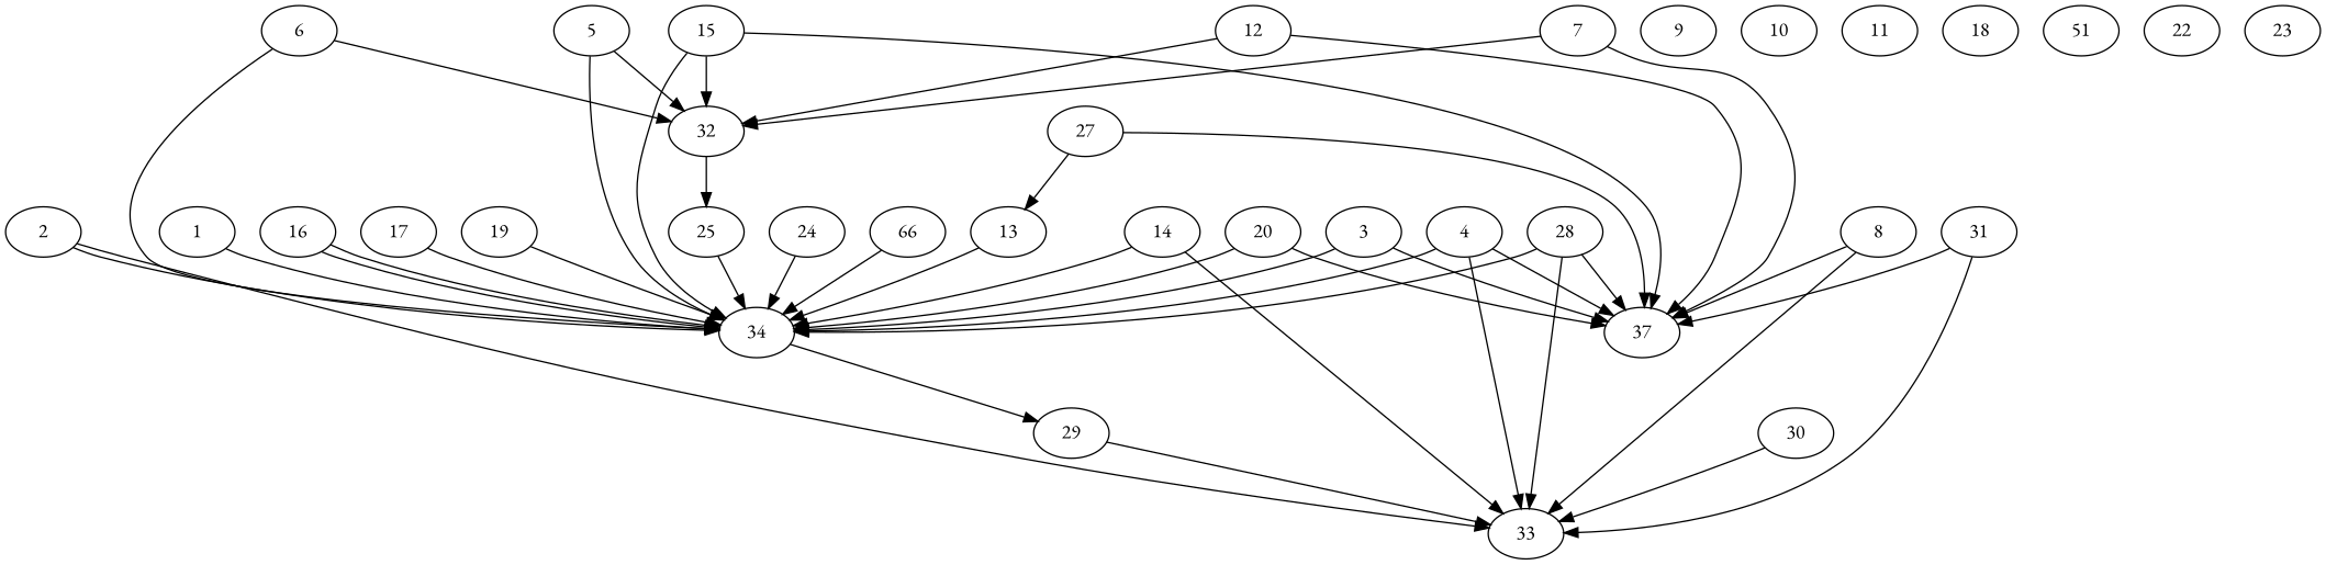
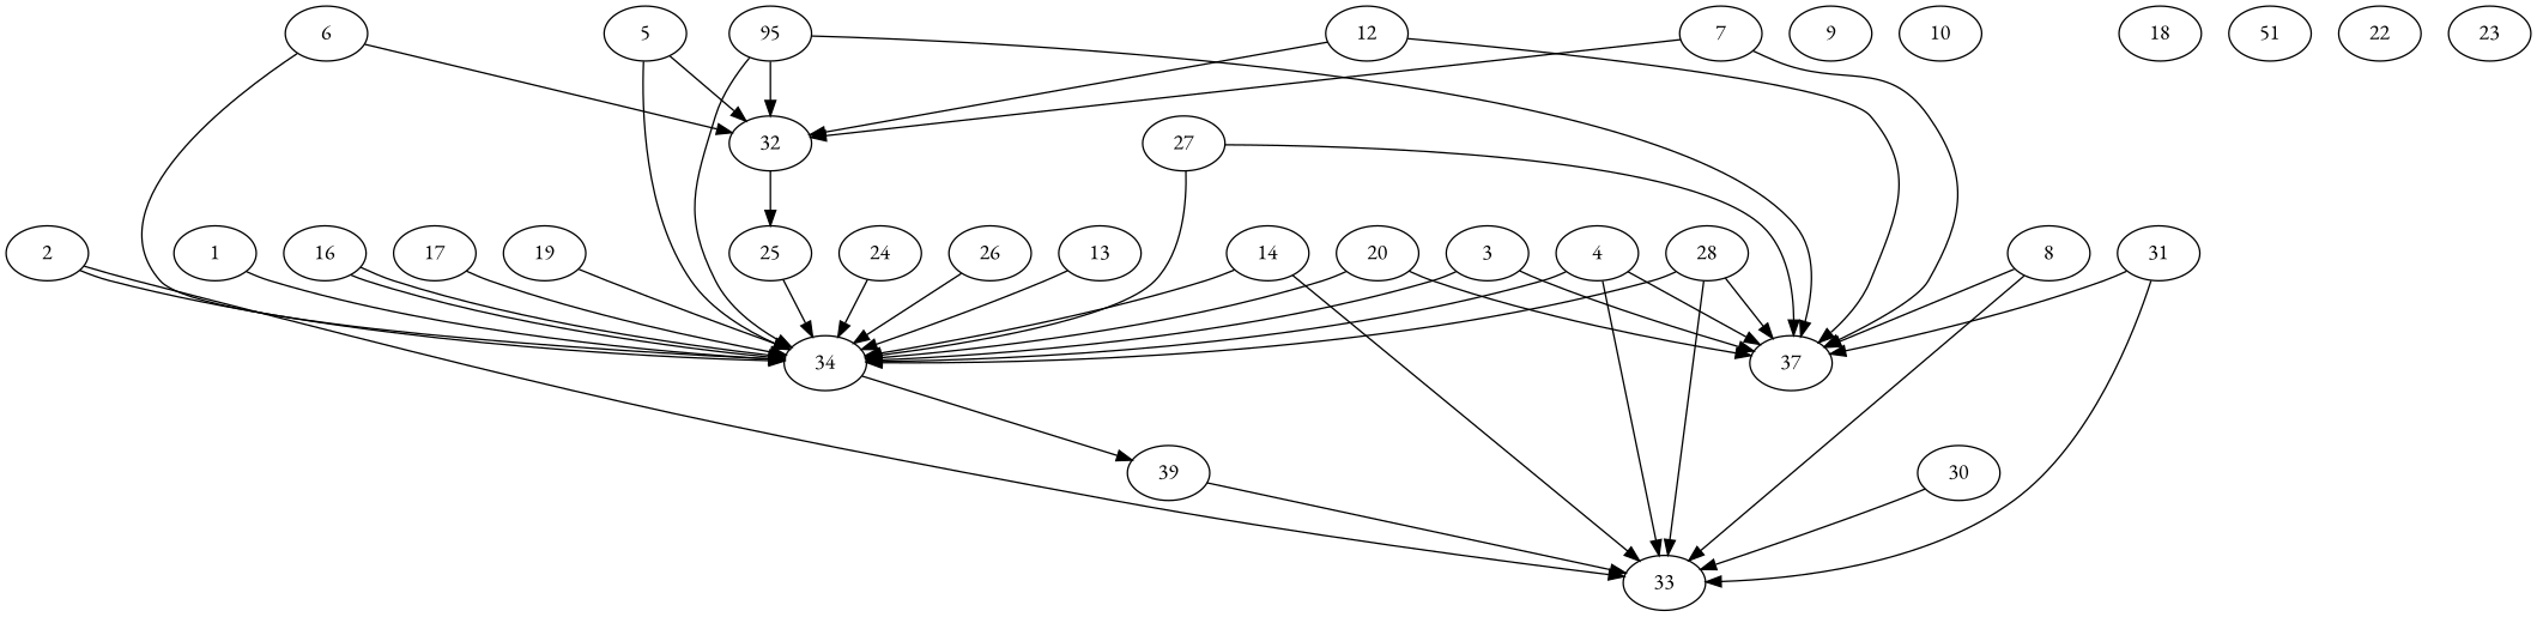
  digraph {
    fontname="EB Garamond"
    node [alpha=0.10 fontname="EB Garamond"]
    edge [fontname="EB Garamond"]
    1 [alpha=0.09 expect_size=30304256]
    34 [alpha=0.00 expect_size=39157760]
-   29 [alpha=0.05 expect_size=42540032]
+   29 [alpha=0.05 expect_size=42540032 label=39]
    2 [alpha=0.16 expect_size=27142144]
    33 [alpha=0.19 expect_size=15386624]
    3 [alpha=0.19 expect_size=11503616]
    n7 [alpha=0.19 expect_size=25127936 label=37]
    4 [alpha=0.13 expect_size=36757504]
    5 [alpha=0.17 expect_size=13283328]
    32 [alpha=0.02 expect_size=16671744]
    25 [alpha=0.01 expect_size=16942080]
    6 [alpha=0.05 expect_size=15804416]
    7 [alpha=0.16 expect_size=17483776]
    8 [alpha=0.16 expect_size=39798784]
    9 [alpha=0.11 expect_size=32442368]
    10 [alpha=0.07 expect_size=49619968]
-   11 [alpha=0.05 expect_size=5736448]
    12 [expect_size=28118016]
    13 [alpha=0.14 expect_size=17593344]
    14 [alpha=0.06 expect_size=15571968]
-   15 [alpha=0.09 expect_size=45763584]
+   15 [alpha=0.09 expect_size=45763584 label=95]
    16 [expect_size=38212608]
    17 [alpha=0.15 expect_size=51089408]
    18 [alpha=0.17 expect_size=40564736]
    19 [alpha=0.05 expect_size=31354880]
    20 [alpha=0.13 expect_size=9550848]
    n27 [alpha=0.11 expect_size=25750528 label=51]
    22 [alpha=0.19 expect_size=38684672]
    23 [expect_size=15634432]
    24 [alpha=0.14 expect_size=49525760]
-   26 [alpha=0.13 expect_size=37590016 label=66]
+   26 [alpha=0.13 expect_size=37590016]
    27 [expect_size=14260224]
    28 [alpha=0.02 expect_size=49873920]
    30 [alpha=0.07 expect_size=6543360]
    31 [expect_size=36753408]
    1 -> 34
    34 -> 29
    29 -> 33
    2 -> 34
    2 -> 33
    3 -> 34
    3 -> n7
    4 -> 34
    4 -> 33
    4 -> n7
    5 -> 34
    5 -> 32
    32 -> 25
    25 -> 34
    6 -> 34
    6 -> 32
    7 -> n7
    7 -> 32
    8 -> 33
    8 -> n7
    12 -> n7
    12 -> 32
    13 -> 34
    14 -> 34
    14 -> 33
    15 -> 34
    15 -> n7
    15 -> 32
    16 -> 34
    16 -> 34
    17 -> 34
    19 -> 34
    20 -> 34
    20 -> n7
    24 -> 34
    26 -> 34
-   27 -> 13
+   27 -> 34
    27 -> n7
    28 -> 34
    28 -> 33
    28 -> n7
    30 -> 33
    31 -> 33
    31 -> n7
  }
